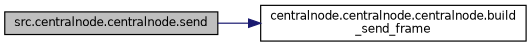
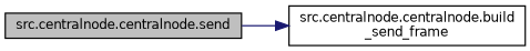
  digraph {
    rankdir=LR
    node [color=black fontname=Helvetica fontsize=10 shape=record style=filled]
    n1 [fillcolor=grey75 fontcolor=black height=0.2 label="src.centralnode.centralnode.send" width=0.4]
-   n2 [fillcolor=white height=0.2 label="centralnode.centralnode.centralnode.build\l_send_frame" width=0.4]
+   n2 [fillcolor=white height=0.2 label="src.centralnode.centralnode.build\l_send_frame" width=0.4]
    n1 -> n2 [color=midnightblue fontname=Helvetica fontsize=10 labelfontname=Helvetica labelfontsize=10 style=solid]
  }
